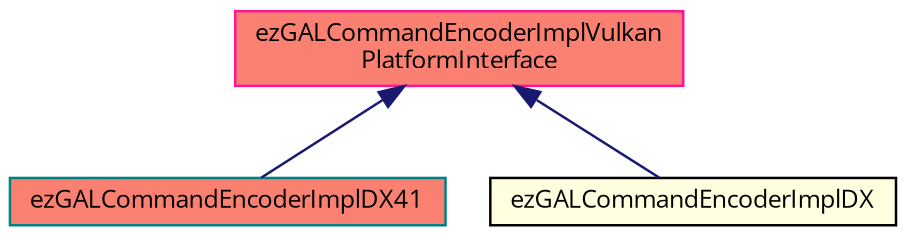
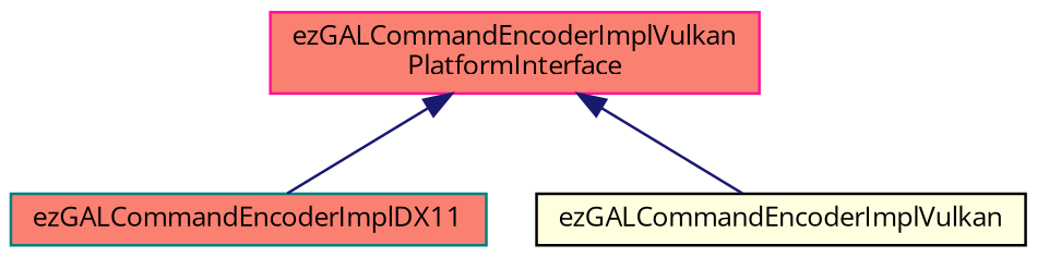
  digraph {
    fontname="Open Sans"
    node [fillcolor=salmon fontname="Open Sans" fontsize=10 shape=record style=filled]
    edge [color=midnightblue dir=back fontname="Open Sans" fontsize=10 labelfontname=Helvetica labelfontsize=10 style=solid]
    n1 [color=deeppink fontcolor=black height=0.2 label="ezGALCommandEncoderImplVulkan\lPlatformInterface" width=0.4]
-   n2 [color=teal height=0.2 label=ezGALCommandEncoderImplDX41 width=0.4]
-   n3 [color=black fillcolor=lightyellow height=0.2 label=ezGALCommandEncoderImplDX width=0.4]
+   n2 [color=teal height=0.2 label=ezGALCommandEncoderImplDX11 width=0.4]
+   n3 [color=black fillcolor=lightyellow height=0.2 label=ezGALCommandEncoderImplVulkan width=0.4]
    n1 -> n2
    n1 -> n3
  }
